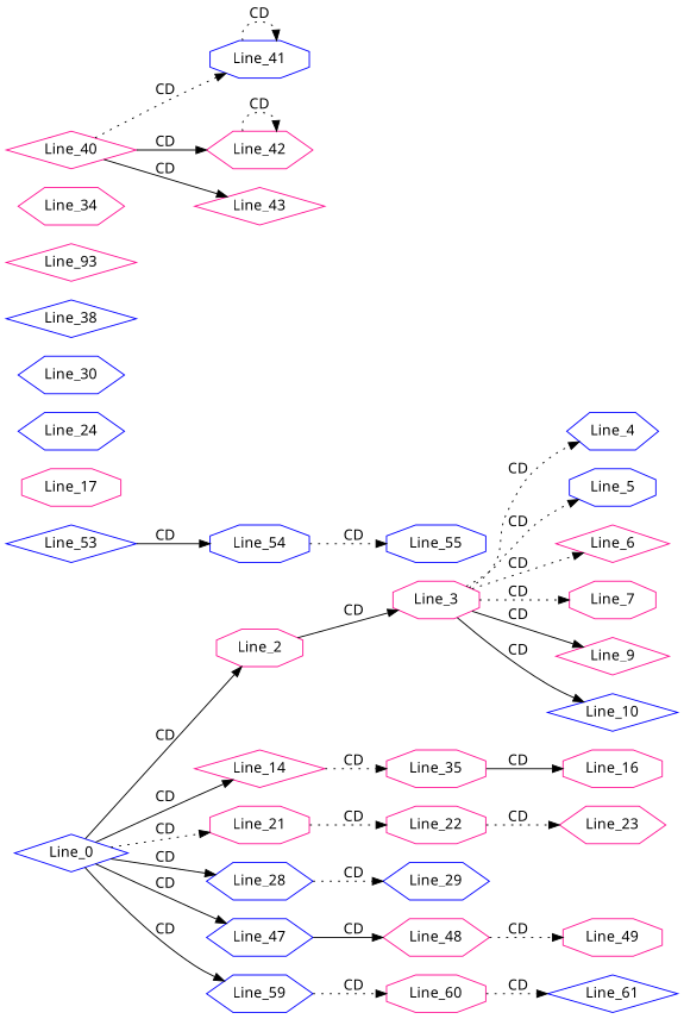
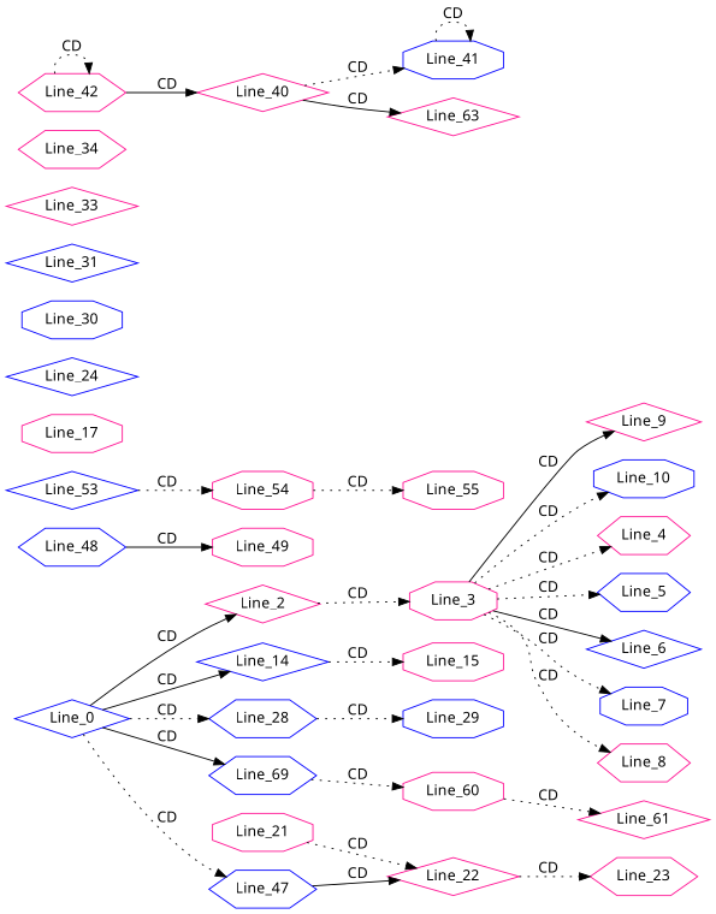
  digraph {
    fontname="Noto Sans"
    rankdir=LR
    node [color=deeppink fontname="Noto Sans" shape=octagon]
    edge [fontname="Noto Sans" style=dotted]
    Line_0 [color=blue shape=diamond]
-   Line_2
-   Line_14 [shape=diamond]
+   Line_2 [shape=diamond]
+   Line_14 [color=blue shape=diamond]
    Line_21
    Line_28 [color=blue shape=hexagon]
    Line_47 [color=blue shape=hexagon]
-   Line_59 [color=blue shape=hexagon]
+   Line_59 [color=blue shape=hexagon label=Line_69]
    Line_3
-   Line_15 [label=Line_35]
-   Line_22
-   Line_29 [color=blue shape=hexagon]
-   Line_48 [shape=hexagon]
+   Line_15
+   Line_22 [shape=diamond]
+   Line_29 [color=blue]
+   Line_48 [color=blue shape=hexagon]
    Line_53 [color=blue shape=diamond]
-   Line_54 [color=blue]
+   Line_54
    Line_60
-   Line_4 [color=blue shape=hexagon]
-   Line_5 [color=blue]
-   Line_6 [shape=diamond]
-   Line_7
+   Line_4 [shape=hexagon]
+   Line_5 [color=blue shape=hexagon]
+   Line_6 [color=blue shape=diamond]
+   Line_7 [color=blue]
+   Line_8 [shape=hexagon]
    Line_9 [shape=diamond]
-   Line_10 [color=blue shape=diamond]
-   Line_16
+   Line_10 [color=blue]
    Line_17
    Line_23 [shape=hexagon]
-   Line_24 [color=blue shape=hexagon]
-   Line_30 [color=blue shape=hexagon]
-   Line_31 [color=blue shape=diamond label=Line_38]
-   Line_33 [shape=diamond label=Line_93]
+   Line_24 [color=blue shape=diamond]
+   Line_30 [color=blue]
+   Line_31 [color=blue shape=diamond]
+   Line_33 [shape=diamond]
    Line_34 [shape=hexagon]
    Line_40 [shape=diamond]
    Line_41 [color=blue]
    Line_42 [shape=hexagon]
-   Line_43 [shape=diamond]
+   Line_43 [shape=diamond label=Line_63]
    Line_49
-   Line_55 [color=blue]
-   Line_61 [color=blue shape=diamond]
+   Line_55
+   Line_61 [shape=diamond]
    Line_0 -> Line_2 [label=CD style=solid]
    Line_0 -> Line_14 [label=CD style=solid]
-   Line_0 -> Line_21 [label=CD]
-   Line_0 -> Line_28 [label=CD style=solid]
-   Line_0 -> Line_47 [label=CD style=solid]
+   Line_0 -> Line_28 [label=CD]
+   Line_0 -> Line_47 [label=CD]
    Line_0 -> Line_59 [label=CD style=solid]
-   Line_2 -> Line_3 [label=CD style=solid]
+   Line_2 -> Line_3 [label=CD]
    Line_14 -> Line_15 [label=CD]
    Line_21 -> Line_22 [label=CD]
    Line_28 -> Line_29 [label=CD]
-   Line_47 -> Line_48 [label=CD style=solid]
+   Line_47 -> Line_22 [label=CD style=solid]
    Line_59 -> Line_60 [label=CD]
    Line_3 -> Line_4 [label=CD]
    Line_3 -> Line_5 [label=CD]
-   Line_3 -> Line_6 [label=CD]
+   Line_3 -> Line_6 [label=CD style=solid]
    Line_3 -> Line_7 [label=CD]
+   Line_3 -> Line_8 [label=CD]
    Line_3 -> Line_9 [label=CD style=solid]
-   Line_3 -> Line_10 [label=CD style=solid]
-   Line_15 -> Line_16 [label=CD style=solid]
+   Line_3 -> Line_10 [label=CD]
    Line_22 -> Line_23 [label=CD]
-   Line_48 -> Line_49 [label=CD]
-   Line_53 -> Line_54 [label=CD style=solid]
+   Line_48 -> Line_49 [label=CD style=solid]
+   Line_53 -> Line_54 [label=CD]
    Line_54 -> Line_55 [label=CD]
    Line_60 -> Line_61 [label=CD]
    Line_40 -> Line_41 [label=CD]
-   Line_40 -> Line_42 [label=CD style=solid]
+   Line_42 -> Line_40 [label=CD style=solid]
    Line_40 -> Line_43 [label=CD style=solid]
    Line_41 -> Line_41 [label=CD]
    Line_42 -> Line_42 [label=CD]
  }
